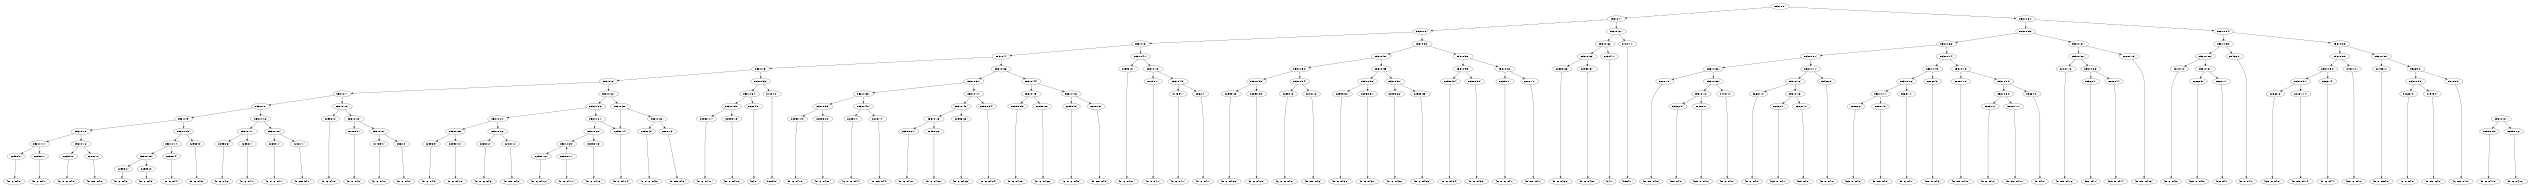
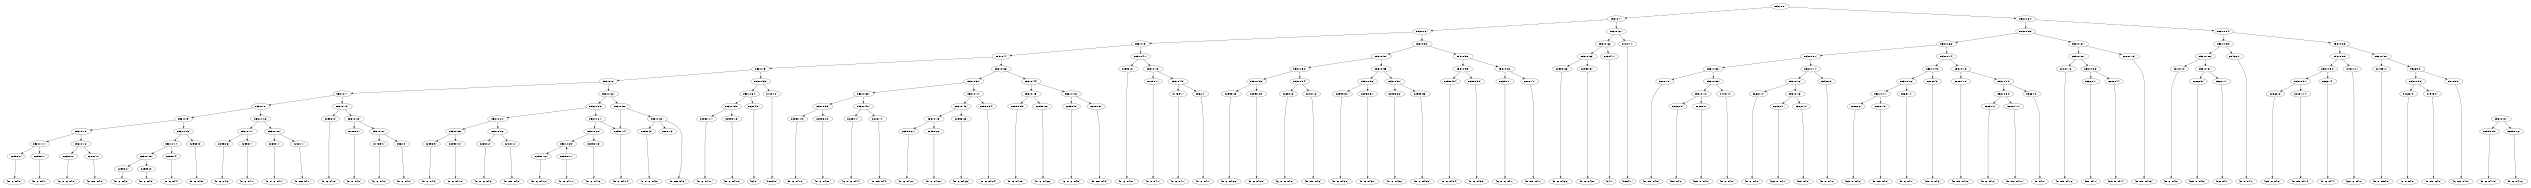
  digraph {
    "L5310(0)"
    "L5310(1)"
    "L5310(64)"
    "L5310(2)"
    "L5310(61)"
    "L5310(65)"
    "L5310(84)"
    "L5310(3)"
    "L5310(50)"
    "L5310(62)"
    "L1084(1)"
    "L5310(66)"
    "L5310(81)"
    "L5310(85)"
    "L5310(88)"
    "L5310(4)"
    "L5310(47)"
    "L5310(51)"
    "L5310(58)"
    "L5310(63)"
    "L2304(1)"
    "L5310(67)"
    "L5310(74)"
    "L5310(82)"
    "L2081(13)"
    "L5310(86)"
    "L3426(1)"
    "L5310(89)"
    "L5310(92)"
    "L5310(5)"
    "L5310(36)"
    "L2998(27)"
    "L5310(48)"
    "L5310(52)"
    "L5310(55)"
    "L5310(59)"
    "L5310(60)"
    "L2998(36)"
    "L2998(37)"
    "L5310(68)"
    "L5310(71)"
    "L5310(75)"
    "L5310(78)"
    "L2081(12)"
    "L5310(83)"
    n46 [label="L3137(3)"]
    "L5310(87)"
    "L5310(90)"
    "L4501(0)"
    "L2753(0)"
    "L5269(0)"
    "L5310(6)"
    "L5310(33)"
    "L5310(37)"
    "L5310(44)"
    "L1058(1)"
    "L5310(49)"
    "L5310(53)"
    "L5310(54)"
    "L5310(56)"
    "L5310(57)"
    "L2998(34)"
    "L2998(35)"
    "L2390(7)"
    "L2081(7)"
    "L2081(8)"
    "L5310(69)"
    "L5310(72)"
    "L3426(0)"
    "L5310(76)"
    "L2060(3)"
    "L2081(10)"
    "L5310(79)"
    "L3362(1)"
    "L2060(4)"
    "L2060(5)"
    "L3221(1)"
    "L5310(91)"
    "L3637(4)"
    "L5310(93)"
    "L5109(0)"
    "L5310(7)"
    "L5310(22)"
    "L5310(34)"
    "L1084(0)"
    "L5310(38)"
    "L5310(41)"
    "L5310(45)"
    "L5310(46)"
    "L1439(1)"
    "L532(1)"
    "L2998(28)"
    "L2998(29)"
    "L2390(6)"
    "L2081(6)"
    "L2998(30)"
    "L2998(31)"
    "L2998(32)"
    "L2998(33)"
    "L5310(70)"
    "L4197(0)"
    "L3637(0)"
    "L5310(73)"
    "L5310(77)"
    "L3637(1)"
    "L5310(80)"
    "L3684(0)"
    n108 [label="L2860(6)"]
    "L2081(14)"
    "L4623(0)"
    "L1943(0)"
    "L5310(8)"
    "L5310(19)"
    "L5310(23)"
    "L5310(30)"
    "L5310(35)"
    "L2304(0)"
    "L5310(39)"
    "L5310(40)"
    "L5310(42)"
    "L2998(24)"
    "L2998(25)"
    "L2998(26)"
    "L2390(5)"
    "L2081(5)"
    "L3362(0)"
    "L2060(0)"
    "L2060(1)"
    "L3221(0)"
    "L2060(2)"
    "L2081(9)"
    "L3637(2)"
    "L2081(11)"
    "L5310(9)"
    "L5310(16)"
    "L2998(8)"
    "L5310(20)"
    "L5310(24)"
    "L5310(27)"
    "L5310(31)"
    "L5310(32)"
    "L2998(17)"
    "L2998(18)"
    "L2998(19)"
    "L2998(20)"
    "L2390(4)"
    "L2081(4)"
    "L5310(43)"
    "L2998(23)"
    "L5310(10)"
    "L5310(13)"
    "L5310(17)"
    "L5310(18)"
    "L1058(0)"
    "L5310(21)"
    "L5310(25)"
    "L5310(26)"
    "L5310(28)"
    "L2998(14)"
    "L2998(15)"
    "L2998(16)"
    "L2390(3)"
    "L2081(3)"
    "L2998(21)"
    "L2998(22)"
    "L5310(11)"
    "L5310(12)"
    "L5310(14)"
    "L2998(5)"
    "L2998(6)"
    "L2998(7)"
    "L2390(1)"
    "L2081(1)"
    "L1439(0)"
    "L532(0)"
    "L2998(9)"
    "L2998(10)"
    "L2390(2)"
    "L2081(2)"
    "L5310(29)"
    "L2998(13)"
    "L2998(0)"
    "L2998(1)"
    "L2390(0)"
    "L2081(0)"
    "L5310(15)"
    "L2998(4)"
    "L2998(11)"
    "L2998(12)"
    "L2998(2)"
    "L2998(3)"
    "[D  G  B](0)"
    "[D  G  B](1)"
    "[C  D  G  A](0)"
    "[D  Fis  A](0)"
    "[D  G  B](2)"
    "[D  G  B](3)"
    "[D  G  B](4)"
    "[D  G  B](5)"
    "[D  G  B](6)"
    "[D  G  B](7)"
    "[C  D  G  A](1)"
    "[D  Fis  A](1)"
    "[D  G  B](8)"
    "[D  E  B](0)"
    "[C  G  B](0)"
    "[D  G  A](0)"
    "[D  G  B](9)"
    "[D  G  B](10)"
    "[C  D  G  A](2)"
    "[D  Fis  A](2)"
    "[D  G  B](11)"
    "[D  G  B](12)"
    "[D  G  B](13)"
    "[D  G  B](14)"
    "[D  G  B](15)"
    "[D  G  B](16)"
    "[C  D  G  A](3)"
    "[D  Fis  A](3)"
    "[D  G  B](17)"
    "[D  G  B](18)"
    "[G](0)"
    "[rest](0)"
    "[D  G  B](19)"
    "[D  G  B](20)"
    "[C  D  G  A](4)"
    "[D  Fis  A](4)"
    "[D  G  B](21)"
    "[D  G  B](22)"
    "[D  G  B](23)"
    "[D  G  B](24)"
    "[D  G  B](25)"
    "[D  G  B](26)"
    "[C  D  G  A](5)"
    "[D  Fis  A](5)"
    "[D  G  B](27)"
    "[D  E  B](1)"
    "[C  G  B](1)"
    "[D  G  A](1)"
    "[D  G  B](28)"
    "[D  G  B](29)"
    "[C  D  G  A](6)"
    "[D  Fis  A](6)"
    "[D  G  B](30)"
    "[D  G  B](31)"
    "[D  G  B](32)"
    "[D  G  B](33)"
    "[D  G  B](34)"
    "[D  G  B](35)"
    "[C  D  G  A](7)"
    "[D  Fis  A](7)"
    "[D  G  B](36)"
    "[D  G  B](37)"
    "[G](1)"
    "[rest](1)"
    "[D  Fis  A](8)"
    "[Fis  A](0)"
    "[Cis  E  A](0)"
    "[D  E  A](0)"
    "[E  G  A](0)"
    "[Cis  E  A](1)"
    "[Cis  A](0)"
    "[D  A  B](0)"
    "[Cis  E  A](2)"
    "[D  Fis  A](9)"
    "[E  G  A](1)"
    "[Cis  E  A](3)"
    "[D  Fis  A](10)"
    "[E  G  A](2)"
    "[D  Fis  A](11)"
    "[E  A](0)"
    "[D  Fis  A](12)"
    "[Fis  A](1)"
    "[Cis  E  A](4)"
    "[D  Fis  A](13)"
    "[E  G  A](3)"
    "[Cis  E  A](5)"
    "[Cis  A](1)"
    "[D  A  B](1)"
    "[Cis  E  A](6)"
    "[D  Fis  A](14)"
    "[E  G  A](4)"
    "[Cis  G  A](0)"
    "[D  E  Fis](0)"
    "[C  A  B](0)"
    "[E  Fis  G](0)"
    "[C  Cis  D](0)"
    subgraph sub_1 {
      rank=min
      "L5310(0)"
    }
    subgraph sub_2 {
      rank=same
      "L5310(1)"
      "L5310(64)"
    }
    subgraph sub_3 {
      rank=same
      "L5310(2)"
      "L5310(61)"
      "L5310(65)"
      "L5310(84)"
    }
    subgraph sub_4 {
      rank=same
      "L5310(3)"
      "L5310(50)"
      "L5310(62)"
      "L1084(1)"
      "L5310(66)"
      "L5310(81)"
      "L5310(85)"
      "L5310(88)"
    }
    subgraph sub_5 {
      rank=same
      "L5310(4)"
      "L5310(47)"
      "L5310(51)"
      "L5310(58)"
      "L5310(63)"
      "L2304(1)"
      "L5310(67)"
      "L5310(74)"
      "L5310(82)"
      "L2081(13)"
      "L5310(86)"
      "L3426(1)"
      "L5310(89)"
      "L5310(92)"
    }
    subgraph sub_6 {
      rank=same
      "L5310(5)"
      "L5310(36)"
      "L2998(27)"
      "L5310(48)"
      "L5310(52)"
      "L5310(55)"
      "L5310(59)"
      "L5310(60)"
      "L2998(36)"
      "L2998(37)"
      "L5310(68)"
      "L5310(71)"
      "L5310(75)"
      "L5310(78)"
      "L2081(12)"
      "L5310(83)"
      n46
      "L5310(87)"
      "L5310(90)"
      "L4501(0)"
      "L2753(0)"
      "L5269(0)"
    }
    subgraph sub_7 {
      rank=same
      "L5310(6)"
      "L5310(33)"
      "L5310(37)"
      "L5310(44)"
      "L1058(1)"
      "L5310(49)"
      "L5310(53)"
      "L5310(54)"
      "L5310(56)"
      "L5310(57)"
      "L2998(34)"
      "L2998(35)"
      "L2390(7)"
      "L2081(7)"
      "L2081(8)"
      "L5310(69)"
      "L5310(72)"
      "L3426(0)"
      "L5310(76)"
      "L2060(3)"
      "L2081(10)"
      "L5310(79)"
      "L3362(1)"
      "L2060(4)"
      "L2060(5)"
      "L3221(1)"
      "L5310(91)"
      "L3637(4)"
      "L5310(93)"
      "L5109(0)"
    }
    subgraph sub_8 {
      rank=same
      "L5310(7)"
      "L5310(22)"
      "L5310(34)"
      "L1084(0)"
      "L5310(38)"
      "L5310(41)"
      "L5310(45)"
      "L5310(46)"
      "L1439(1)"
      "L532(1)"
      "L2998(28)"
      "L2998(29)"
      "L2390(6)"
      "L2081(6)"
      "L2998(30)"
      "L2998(31)"
      "L2998(32)"
      "L2998(33)"
      "L5310(70)"
      "L4197(0)"
      "L3637(0)"
      "L5310(73)"
      "L5310(77)"
      "L3637(1)"
      "L5310(80)"
      "L3684(0)"
      n108
      "L2081(14)"
      "L4623(0)"
      "L1943(0)"
    }
    subgraph sub_9 {
      rank=same
      "L5310(8)"
      "L5310(19)"
      "L5310(23)"
      "L5310(30)"
      "L5310(35)"
      "L2304(0)"
      "L5310(39)"
      "L5310(40)"
      "L5310(42)"
      "L2998(24)"
      "L2998(25)"
      "L2998(26)"
      "L2390(5)"
      "L2081(5)"
      "L3362(0)"
      "L2060(0)"
      "L2060(1)"
      "L3221(0)"
      "L2060(2)"
      "L2081(9)"
      "L3637(2)"
      "L2081(11)"
    }
    subgraph sub_10 {
      rank=same
      "L5310(9)"
      "L5310(16)"
      "L2998(8)"
      "L5310(20)"
      "L5310(24)"
      "L5310(27)"
      "L5310(31)"
      "L5310(32)"
      "L2998(17)"
      "L2998(18)"
      "L2998(19)"
      "L2998(20)"
      "L2390(4)"
      "L2081(4)"
      "L5310(43)"
      "L2998(23)"
    }
    subgraph sub_11 {
      rank=same
      "L5310(10)"
      "L5310(13)"
      "L5310(17)"
      "L5310(18)"
      "L1058(0)"
      "L5310(21)"
      "L5310(25)"
      "L5310(26)"
      "L5310(28)"
      "L2998(14)"
      "L2998(15)"
      "L2998(16)"
      "L2390(3)"
      "L2081(3)"
      "L2998(21)"
      "L2998(22)"
    }
    subgraph sub_12 {
      rank=same
      "L5310(11)"
      "L5310(12)"
      "L5310(14)"
      "L2998(5)"
      "L2998(6)"
      "L2998(7)"
      "L2390(1)"
      "L2081(1)"
      "L1439(0)"
      "L532(0)"
      "L2998(9)"
      "L2998(10)"
      "L2390(2)"
      "L2081(2)"
      "L5310(29)"
      "L2998(13)"
    }
    subgraph sub_13 {
      rank=same
      "L2998(0)"
      "L2998(1)"
      "L2390(0)"
      "L2081(0)"
      "L5310(15)"
      "L2998(4)"
      "L2998(11)"
      "L2998(12)"
    }
    subgraph sub_14 {
      rank=same
      "L2998(2)"
      "L2998(3)"
    }
    subgraph sub_15 {
      rank=max
      "[D  G  B](0)"
      "[D  G  B](1)"
      "[C  D  G  A](0)"
      "[D  Fis  A](0)"
      "[D  G  B](2)"
      "[D  G  B](3)"
      "[D  G  B](4)"
      "[D  G  B](5)"
      "[D  G  B](6)"
      "[D  G  B](7)"
      "[C  D  G  A](1)"
      "[D  Fis  A](1)"
      "[D  G  B](8)"
      "[D  E  B](0)"
      "[C  G  B](0)"
      "[D  G  A](0)"
      "[D  G  B](9)"
      "[D  G  B](10)"
      "[C  D  G  A](2)"
      "[D  Fis  A](2)"
      "[D  G  B](11)"
      "[D  G  B](12)"
      "[D  G  B](13)"
      "[D  G  B](14)"
      "[D  G  B](15)"
      "[D  G  B](16)"
      "[C  D  G  A](3)"
      "[D  Fis  A](3)"
      "[D  G  B](17)"
      "[D  G  B](18)"
      "[G](0)"
      "[rest](0)"
      "[D  G  B](19)"
      "[D  G  B](20)"
      "[C  D  G  A](4)"
      "[D  Fis  A](4)"
      "[D  G  B](21)"
      "[D  G  B](22)"
      "[D  G  B](23)"
      "[D  G  B](24)"
      "[D  G  B](25)"
      "[D  G  B](26)"
      "[C  D  G  A](5)"
      "[D  Fis  A](5)"
      "[D  G  B](27)"
      "[D  E  B](1)"
      "[C  G  B](1)"
      "[D  G  A](1)"
      "[D  G  B](28)"
      "[D  G  B](29)"
      "[C  D  G  A](6)"
      "[D  Fis  A](6)"
      "[D  G  B](30)"
      "[D  G  B](31)"
      "[D  G  B](32)"
      "[D  G  B](33)"
      "[D  G  B](34)"
      "[D  G  B](35)"
      "[C  D  G  A](7)"
      "[D  Fis  A](7)"
      "[D  G  B](36)"
      "[D  G  B](37)"
      "[G](1)"
      "[rest](1)"
      "[D  Fis  A](8)"
      "[Fis  A](0)"
      "[Cis  E  A](0)"
      "[D  E  A](0)"
      "[E  G  A](0)"
      "[Cis  E  A](1)"
      "[Cis  A](0)"
      "[D  A  B](0)"
      "[Cis  E  A](2)"
      "[D  Fis  A](9)"
      "[E  G  A](1)"
      "[Cis  E  A](3)"
      "[D  Fis  A](10)"
      "[E  G  A](2)"
      "[D  Fis  A](11)"
      "[E  A](0)"
      "[D  Fis  A](12)"
      "[Fis  A](1)"
      "[Cis  E  A](4)"
      "[D  Fis  A](13)"
      "[E  G  A](3)"
      "[Cis  E  A](5)"
      "[Cis  A](1)"
      "[D  A  B](1)"
      "[Cis  E  A](6)"
      "[D  Fis  A](14)"
      "[E  G  A](4)"
      "[Cis  G  A](0)"
      "[D  E  Fis](0)"
      "[C  A  B](0)"
      "[E  Fis  G](0)"
      "[C  Cis  D](0)"
    }
    "L5310(0)" -> "L5310(1)"
    "L5310(0)" -> "L5310(64)"
    "L5310(1)" -> "L5310(2)"
    "L5310(1)" -> "L5310(61)"
    "L5310(64)" -> "L5310(65)"
    "L5310(64)" -> "L5310(84)"
    "L5310(2)" -> "L5310(3)"
    "L5310(2)" -> "L5310(50)"
    "L5310(61)" -> "L5310(62)"
    "L5310(61)" -> "L1084(1)"
    "L5310(65)" -> "L5310(66)"
    "L5310(65)" -> "L5310(81)"
    "L5310(84)" -> "L5310(85)"
    "L5310(84)" -> "L5310(88)"
    "L5310(3)" -> "L5310(4)"
    "L5310(3)" -> "L5310(47)"
    "L5310(50)" -> "L5310(51)"
    "L5310(50)" -> "L5310(58)"
    "L5310(62)" -> "L5310(63)"
    "L5310(62)" -> "L2304(1)"
    "L1084(1)" -> "[rest](1)"
    "L5310(66)" -> "L5310(67)"
    "L5310(66)" -> "L5310(74)"
    "L5310(81)" -> "L5310(82)"
    "L5310(81)" -> "L2081(13)"
    "L5310(85)" -> "L5310(86)"
    "L5310(85)" -> "L3426(1)"
    "L5310(88)" -> "L5310(89)"
    "L5310(88)" -> "L5310(92)"
    "L5310(4)" -> "L5310(5)"
    "L5310(4)" -> "L5310(36)"
    "L5310(47)" -> "L2998(27)"
    "L5310(47)" -> "L5310(48)"
    "L5310(51)" -> "L5310(52)"
    "L5310(51)" -> "L5310(55)"
    "L5310(58)" -> "L5310(59)"
    "L5310(58)" -> "L5310(60)"
    "L5310(63)" -> "L2998(36)"
    "L5310(63)" -> "L2998(37)"
    "L2304(1)" -> "[G](1)"
    "L5310(67)" -> "L5310(68)"
    "L5310(67)" -> "L5310(71)"
    "L5310(74)" -> "L5310(75)"
    "L5310(74)" -> "L5310(78)"
    "L5310(82)" -> "L2081(12)"
    "L5310(82)" -> "L5310(83)"
    "L2081(13)" -> "[D  Fis  A](13)"
    "L5310(86)" -> n46
    "L5310(86)" -> "L5310(87)"
    "L3426(1)" -> "[D  A  B](1)"
    "L5310(89)" -> "L5310(90)"
    "L5310(89)" -> "L4501(0)"
    "L5310(92)" -> "L2753(0)"
    "L5310(92)" -> "L5269(0)"
    "L5310(5)" -> "L5310(6)"
    "L5310(5)" -> "L5310(33)"
    "L5310(36)" -> "L5310(37)"
    "L5310(36)" -> "L5310(44)"
    "L2998(27)" -> "[D  G  B](27)"
    "L5310(48)" -> "L1058(1)"
    "L5310(48)" -> "L5310(49)"
    "L5310(52)" -> "L5310(53)"
    "L5310(52)" -> "L5310(54)"
    "L5310(55)" -> "L5310(56)"
    "L5310(55)" -> "L5310(57)"
    "L5310(59)" -> "L2998(34)"
    "L5310(59)" -> "L2998(35)"
    "L5310(60)" -> "L2390(7)"
    "L5310(60)" -> "L2081(7)"
    "L2998(36)" -> "[D  G  B](36)"
    "L2998(37)" -> "[D  G  B](37)"
    "L5310(68)" -> "L2081(8)"
    "L5310(68)" -> "L5310(69)"
    "L5310(71)" -> "L5310(72)"
    "L5310(71)" -> "L3426(0)"
    "L5310(75)" -> "L5310(76)"
    "L5310(75)" -> "L2060(3)"
    "L5310(78)" -> "L2081(10)"
    "L5310(78)" -> "L5310(79)"
    "L2081(12)" -> "[D  Fis  A](12)"
    "L5310(83)" -> "L3362(1)"
    "L5310(83)" -> "L2060(4)"
    n46 -> "[E  G  A](3)"
    "L5310(87)" -> "L2060(5)"
    "L5310(87)" -> "L3221(1)"
    "L5310(90)" -> "L5310(91)"
    "L5310(90)" -> "L3637(4)"
    "L4501(0)" -> "[Cis  G  A](0)"
    "L2753(0)" -> "[D  E  Fis](0)"
    "L5269(0)" -> "L5310(93)"
    "L5269(0)" -> "L5109(0)"
    "L5310(6)" -> "L5310(7)"
    "L5310(6)" -> "L5310(22)"
    "L5310(33)" -> "L5310(34)"
    "L5310(33)" -> "L1084(0)"
    "L5310(37)" -> "L5310(38)"
    "L5310(37)" -> "L5310(41)"
    "L5310(44)" -> "L5310(45)"
    "L5310(44)" -> "L5310(46)"
    "L1058(1)" -> "[D  E  B](1)"
    "L5310(49)" -> "L1439(1)"
    "L5310(49)" -> "L532(1)"
    "L5310(53)" -> "L2998(28)"
    "L5310(53)" -> "L2998(29)"
    "L5310(54)" -> "L2390(6)"
    "L5310(54)" -> "L2081(6)"
    "L5310(56)" -> "L2998(30)"
    "L5310(56)" -> "L2998(31)"
    "L5310(57)" -> "L2998(32)"
    "L5310(57)" -> "L2998(33)"
    "L2998(34)" -> "[D  G  B](34)"
    "L2998(35)" -> "[D  G  B](35)"
    "L2390(7)" -> "[C  D  G  A](7)"
    "L2081(7)" -> "[D  Fis  A](7)"
    "L2081(8)" -> "[D  Fis  A](8)"
    "L5310(69)" -> "L5310(70)"
    "L5310(69)" -> "L4197(0)"
    "L5310(72)" -> "L3637(0)"
    "L5310(72)" -> "L5310(73)"
    "L3426(0)" -> "[D  A  B](0)"
    "L5310(76)" -> "L5310(77)"
    "L5310(76)" -> "L3637(1)"
    "L2060(3)" -> "[Cis  E  A](3)"
    "L2081(10)" -> "[D  Fis  A](10)"
    "L5310(79)" -> "L5310(80)"
    "L5310(79)" -> "L3684(0)"
    "L3362(1)" -> "[Fis  A](1)"
    "L2060(4)" -> "[Cis  E  A](4)"
    "L2060(5)" -> "[Cis  E  A](5)"
    "L3221(1)" -> "[Cis  A](1)"
    "L5310(91)" -> n108
    "L5310(91)" -> "L2081(14)"
    "L3637(4)" -> "[E  G  A](4)"
    "L5310(93)" -> "L4623(0)"
    "L5310(93)" -> "L1943(0)"
    "L5109(0)" -> "[C  Cis  D](0)"
    "L5310(7)" -> "L5310(8)"
    "L5310(7)" -> "L5310(19)"
    "L5310(22)" -> "L5310(23)"
    "L5310(22)" -> "L5310(30)"
    "L5310(34)" -> "L5310(35)"
    "L5310(34)" -> "L2304(0)"
    "L1084(0)" -> "[rest](0)"
    "L5310(38)" -> "L5310(39)"
    "L5310(38)" -> "L5310(40)"
    "L5310(41)" -> "L5310(42)"
    "L5310(41)" -> "L2998(24)"
    "L5310(45)" -> "L2998(25)"
    "L5310(45)" -> "L2998(26)"
    "L5310(46)" -> "L2390(5)"
    "L5310(46)" -> "L2081(5)"
    "L1439(1)" -> "[C  G  B](1)"
    "L532(1)" -> "[D  G  A](1)"
    "L2998(28)" -> "[D  G  B](28)"
    "L2998(29)" -> "[D  G  B](29)"
    "L2390(6)" -> "[C  D  G  A](6)"
    "L2081(6)" -> "[D  Fis  A](6)"
    "L2998(30)" -> "[D  G  B](30)"
    "L2998(31)" -> "[D  G  B](31)"
    "L2998(32)" -> "[D  G  B](32)"
    "L2998(33)" -> "[D  G  B](33)"
    "L5310(70)" -> "L3362(0)"
    "L5310(70)" -> "L2060(0)"
    "L4197(0)" -> "[D  E  A](0)"
    "L3637(0)" -> "[E  G  A](0)"
    "L5310(73)" -> "L2060(1)"
    "L5310(73)" -> "L3221(0)"
    "L5310(77)" -> "L2060(2)"
    "L5310(77)" -> "L2081(9)"
    "L3637(1)" -> "[E  G  A](1)"
    "L5310(80)" -> "L3637(2)"
    "L5310(80)" -> "L2081(11)"
    "L3684(0)" -> "[E  A](0)"
    n108 -> "[Cis  E  A](6)"
    "L2081(14)" -> "[D  Fis  A](14)"
    "L4623(0)" -> "[C  A  B](0)"
    "L1943(0)" -> "[E  Fis  G](0)"
    "L5310(8)" -> "L5310(9)"
    "L5310(8)" -> "L5310(16)"
    "L5310(19)" -> "L2998(8)"
    "L5310(19)" -> "L5310(20)"
    "L5310(23)" -> "L5310(24)"
    "L5310(23)" -> "L5310(27)"
    "L5310(30)" -> "L5310(32)"
    "L5310(30)" -> "L2998(14)"
    "L5310(35)" -> "L2998(17)"
    "L5310(35)" -> "L2998(18)"
    "L2304(0)" -> "[G](0)"
    "L5310(39)" -> "L2998(19)"
    "L5310(39)" -> "L2998(20)"
    "L5310(40)" -> "L2390(4)"
    "L5310(40)" -> "L2081(4)"
    "L5310(42)" -> "L5310(43)"
    "L5310(42)" -> "L2998(23)"
    "L2998(24)" -> "[D  G  B](24)"
    "L2998(25)" -> "[D  G  B](25)"
    "L2998(26)" -> "[D  G  B](26)"
    "L2390(5)" -> "[C  D  G  A](5)"
    "L2081(5)" -> "[D  Fis  A](5)"
    "L3362(0)" -> "[Fis  A](0)"
    "L2060(0)" -> "[Cis  E  A](0)"
    "L2060(1)" -> "[Cis  E  A](1)"
    "L3221(0)" -> "[Cis  A](0)"
    "L2060(2)" -> "[Cis  E  A](2)"
    "L2081(9)" -> "[D  Fis  A](9)"
    "L3637(2)" -> "[E  G  A](2)"
    "L2081(11)" -> "[D  Fis  A](11)"
    "L5310(9)" -> "L5310(10)"
    "L5310(9)" -> "L5310(13)"
    "L5310(16)" -> "L5310(17)"
    "L5310(16)" -> "L5310(18)"
    "L2998(8)" -> "[D  G  B](8)"
    "L5310(20)" -> "L1058(0)"
    "L5310(20)" -> "L5310(21)"
    "L5310(24)" -> "L5310(25)"
    "L5310(24)" -> "L5310(26)"
    "L5310(27)" -> "L5310(28)"
    "L5310(27)" -> "L2998(14)"
    "L5310(31)" -> "L2998(15)"
    "L5310(31)" -> "L2998(16)"
    "L5310(32)" -> "L2390(3)"
    "L5310(32)" -> "L2081(3)"
    "L2998(17)" -> "[D  G  B](17)"
    "L2998(18)" -> "[D  G  B](18)"
    "L2998(19)" -> "[D  G  B](19)"
    "L2998(20)" -> "[D  G  B](20)"
    "L2390(4)" -> "[C  D  G  A](4)"
    "L2081(4)" -> "[D  Fis  A](4)"
    "L5310(43)" -> "L2998(21)"
    "L5310(43)" -> "L2998(22)"
    "L2998(23)" -> "[D  G  B](23)"
    "L5310(10)" -> "L5310(11)"
    "L5310(10)" -> "L5310(12)"
    "L5310(13)" -> "L5310(14)"
    "L5310(13)" -> "L2998(5)"
    "L5310(17)" -> "L2998(6)"
    "L5310(17)" -> "L2998(7)"
    "L5310(18)" -> "L2390(1)"
    "L5310(18)" -> "L2081(1)"
    "L1058(0)" -> "[D  E  B](0)"
    "L5310(21)" -> "L1439(0)"
    "L5310(21)" -> "L532(0)"
    "L5310(25)" -> "L2998(9)"
    "L5310(25)" -> "L2998(10)"
    "L5310(26)" -> "L2390(2)"
    "L5310(26)" -> "L2081(2)"
    "L5310(28)" -> "L5310(29)"
    "L5310(28)" -> "L2998(13)"
    "L2998(14)" -> "[D  G  B](14)"
    "L2998(15)" -> "[D  G  B](15)"
    "L2998(16)" -> "[D  G  B](16)"
    "L2390(3)" -> "[C  D  G  A](3)"
-   "L2081(3)" -> "[D  Fis  A](3)"
+   "L5310(32)" -> "[D  Fis  A](3)"
    "L2998(21)" -> "[D  G  B](21)"
    "L2998(22)" -> "[D  G  B](22)"
    "L5310(11)" -> "L2998(0)"
    "L5310(11)" -> "L2998(1)"
    "L5310(12)" -> "L2390(0)"
    "L5310(12)" -> "L2081(0)"
    "L5310(14)" -> "L5310(15)"
    "L5310(14)" -> "L2998(4)"
    "L2998(5)" -> "[D  G  B](5)"
    "L2998(6)" -> "[D  G  B](6)"
    "L2998(7)" -> "[D  G  B](7)"
    "L2390(1)" -> "[C  D  G  A](1)"
    "L2081(1)" -> "[D  Fis  A](1)"
    "L1439(0)" -> "[C  G  B](0)"
    "L532(0)" -> "[D  G  A](0)"
    "L2998(9)" -> "[D  G  B](9)"
    "L2998(10)" -> "[D  G  B](10)"
    "L2390(2)" -> "[C  D  G  A](2)"
    "L2081(2)" -> "[D  Fis  A](2)"
    "L5310(29)" -> "L2998(12)"
    "L2998(13)" -> "[D  G  B](13)"
    "L2998(0)" -> "[D  G  B](0)"
    "L2998(1)" -> "[D  G  B](1)"
    "L2390(0)" -> "[C  D  G  A](0)"
    "L2081(0)" -> "[D  Fis  A](0)"
    "L5310(15)" -> "L2998(2)"
    "L5310(15)" -> "L2998(3)"
    "L2998(4)" -> "[D  G  B](4)"
    "L2998(11)" -> "L5310(29)"
    "L2998(11)" -> "[D  G  B](11)"
    "L2998(12)" -> "[D  G  B](12)"
    "L2998(2)" -> "[D  G  B](2)"
    "L2998(3)" -> "[D  G  B](3)"
  }
